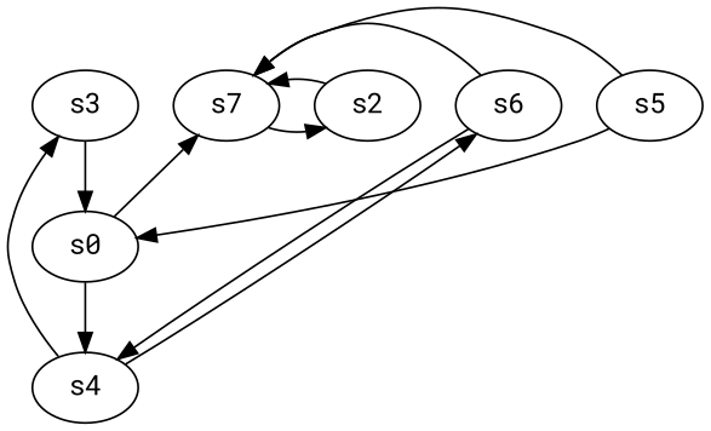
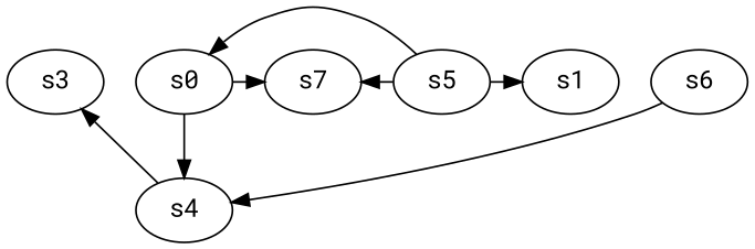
  digraph {
    fontname="Roboto Mono"
    node [fontname="Roboto Mono" player=0]
    edge [fontname="Roboto Mono"]
    s4 [player=1]
    s0
    s7
    s3
    s6
-   s2
    s5
+   s1
    s4 -> s3 [constraint="time % 5 == 3"]
-   s4 -> s6 [constraint="time % 6 == 0"]
    s0 -> s4
    s0 -> s7 [constraint="time == 3 || time == 7 || time == 26"]
-   s7 -> s2 [constraint="time % 3 == 2 && time % 5 == 3"]
-   s3 -> s0
    s6 -> s4 [constraint="time == 5 || time == 8 || time == 12 || time == 16"]
-   s6 -> s7 [constraint="time % 3 == 1 && time % 4 == 3"]
-   s2 -> s7 [constraint="time % 2 == 0 && time % 5 == 4"]
    s5 -> s0 [constraint="time % 8 == 1"]
    s5 -> s7 [constraint="time == 10"]
+   s5 -> s1 [constraint="time % 4 == 0 && time % 3 == 2"]
  }
